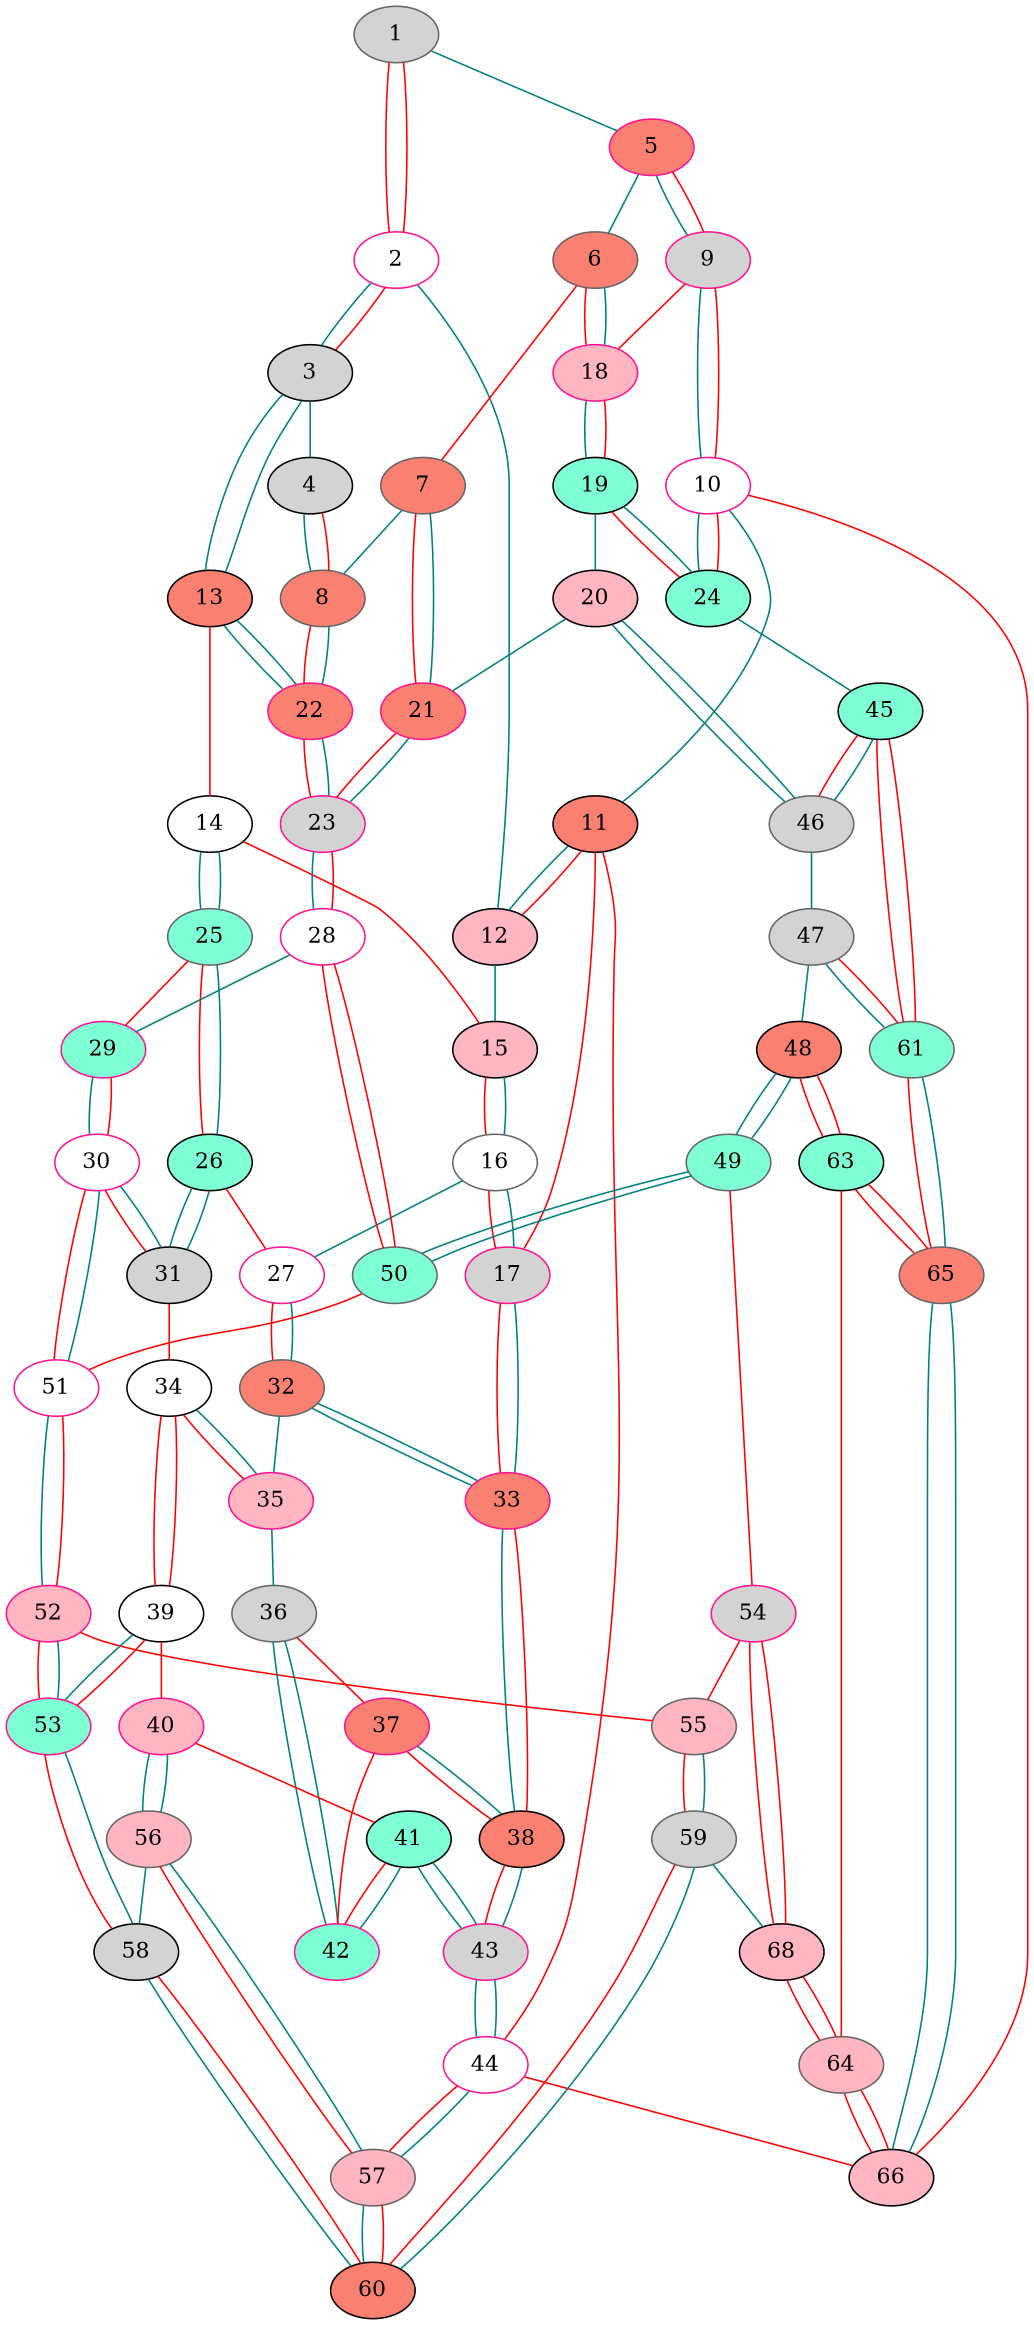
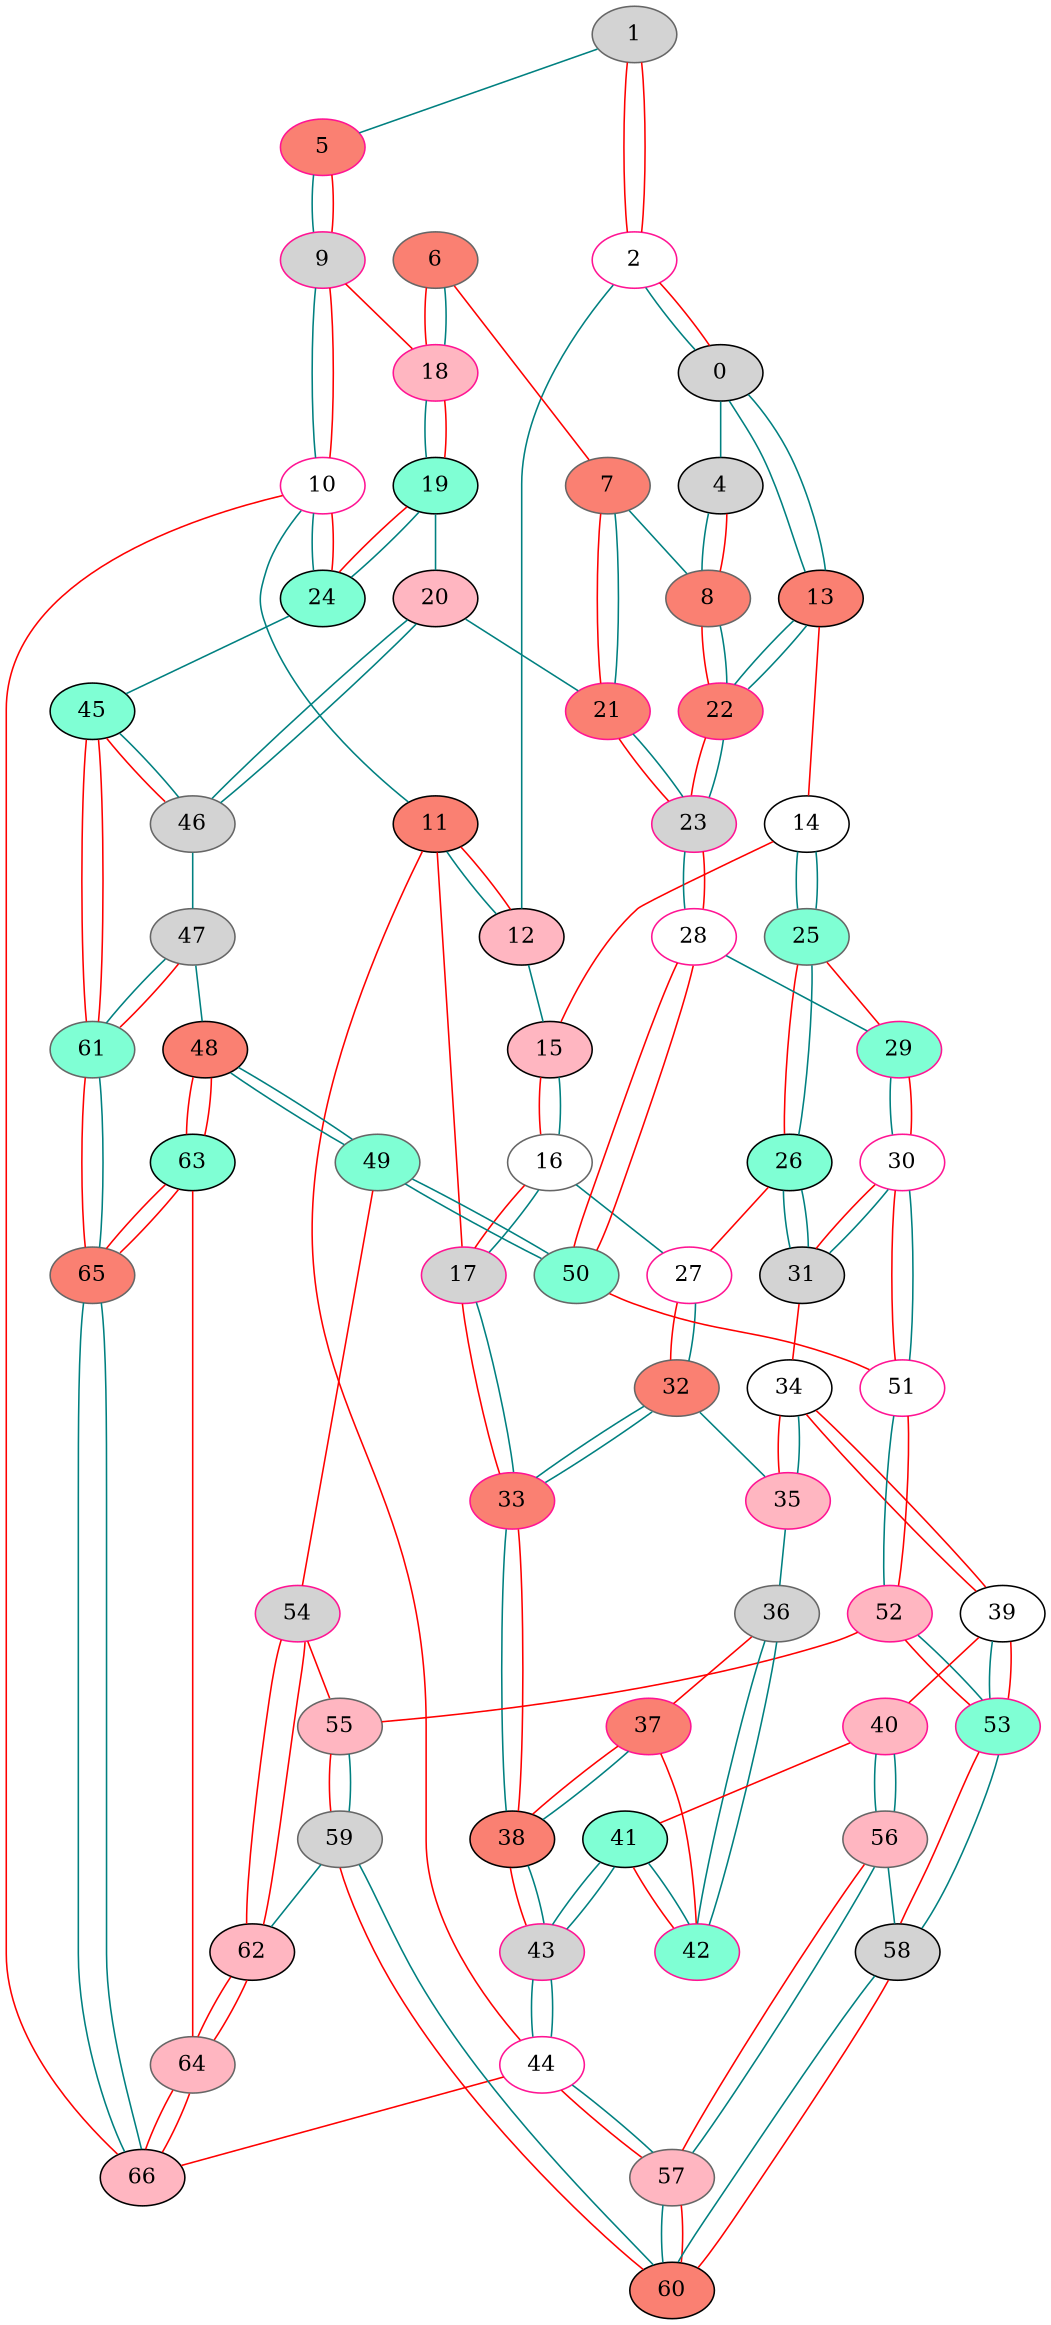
  graph {
    node [color=deeppink fillcolor=salmon style=filled]
    edge [color=teal]
    1 [color=gray40 fillcolor=lightgrey]
    2 [fillcolor=white]
    5
-   3 [color=black fillcolor=lightgrey]
+   3 [color=black fillcolor=lightgrey label=0]
    12 [color=black fillcolor=lightpink]
    6 [color=gray40]
    9 [fillcolor=lightgrey]
    4 [color=black fillcolor=lightgrey]
    13 [color=black]
    15 [color=black fillcolor=lightpink]
    8 [color=gray40]
    22
    14 [color=black fillcolor=white]
    7 [color=gray40]
    18 [fillcolor=lightpink]
    10 [fillcolor=white]
    21
    19 [color=black fillcolor=aquamarine]
    23 [fillcolor=lightgrey]
    11 [color=black]
    24 [color=black fillcolor=aquamarine]
    66 [color=black fillcolor=lightpink]
    17 [fillcolor=lightgrey]
    44 [fillcolor=white]
    45 [color=black fillcolor=aquamarine]
    33
    57 [color=gray40 fillcolor=lightpink]
    16 [color=gray40 fillcolor=white]
    25 [color=gray40 fillcolor=aquamarine]
    26 [color=black fillcolor=aquamarine]
    29 [fillcolor=aquamarine]
    27 [fillcolor=white]
    32 [color=gray40]
    38 [color=black]
    20 [color=black fillcolor=lightpink]
    46 [color=gray40 fillcolor=lightgrey]
    47 [color=gray40 fillcolor=lightgrey]
    28 [fillcolor=white]
    50 [color=gray40 fillcolor=aquamarine]
    61 [color=gray40 fillcolor=aquamarine]
    31 [color=black fillcolor=lightgrey]
    30 [fillcolor=white]
    34 [color=black fillcolor=white]
    35 [fillcolor=lightpink]
    51 [fillcolor=white]
    52 [fillcolor=lightpink]
    39 [color=black fillcolor=white]
    36 [color=gray40 fillcolor=lightgrey]
    43 [fillcolor=lightgrey]
    40 [fillcolor=lightpink]
    53 [fillcolor=aquamarine]
    37
    42 [fillcolor=aquamarine]
    41 [color=black fillcolor=aquamarine]
    56 [color=gray40 fillcolor=lightpink]
    58 [color=black fillcolor=lightgrey]
    60 [color=black]
    65 [color=gray40]
    48 [color=black]
    49 [color=gray40 fillcolor=aquamarine]
    63 [color=black fillcolor=aquamarine]
    54 [fillcolor=lightgrey]
    64 [color=gray40 fillcolor=lightpink]
    55 [color=gray40 fillcolor=lightpink]
-   62 [color=black fillcolor=lightpink label=68]
+   62 [color=black fillcolor=lightpink]
    59 [color=gray40 fillcolor=lightgrey]
    1 -- 2 [color=red]
    1 -- 2 [color=red]
    1 -- 5
    2 -- 3
    2 -- 3 [color=red]
    2 -- 12
-   5 -- 6
    5 -- 9
    5 -- 9 [color=red]
    3 -- 4
    3 -- 13
    3 -- 13
    12 -- 15
    6 -- 7 [color=red]
    6 -- 18 [color=red]
    6 -- 18
    9 -- 18 [color=red]
    9 -- 10
    9 -- 10 [color=red]
    4 -- 8
    4 -- 8 [color=red]
    13 -- 22
    13 -- 22
    13 -- 14 [color=red]
    15 -- 16 [color=red]
    15 -- 16
    8 -- 22 [color=red]
    8 -- 22
    22 -- 23 [color=red]
    22 -- 23
    14 -- 15 [color=red]
    14 -- 25
    14 -- 25
    7 -- 8
    7 -- 21 [color=red]
    7 -- 21
    18 -- 19
    18 -- 19 [color=red]
    10 -- 11
    10 -- 24
    10 -- 24 [color=red]
    10 -- 66 [color=red]
    21 -- 23 [color=red]
    21 -- 23
    19 -- 24 [color=red]
    19 -- 24
    19 -- 20
    23 -- 28
    23 -- 28 [color=red]
    11 -- 12
    11 -- 12 [color=red]
    11 -- 17 [color=red]
    11 -- 44 [color=red]
    24 -- 45
    17 -- 33 [color=red]
    17 -- 33
    44 -- 66 [color=red]
    44 -- 57 [color=red]
    44 -- 57
    45 -- 46 [color=red]
    45 -- 46
    45 -- 61 [color=red]
    45 -- 61 [color=red]
    33 -- 38
    33 -- 38 [color=red]
    57 -- 60
    57 -- 60 [color=red]
    16 -- 17 [color=red]
    16 -- 17
    16 -- 27
    25 -- 26 [color=red]
    25 -- 26
    25 -- 29 [color=red]
    26 -- 27 [color=red]
    26 -- 31
    26 -- 31
    29 -- 30
    29 -- 30 [color=red]
    27 -- 32 [color=red]
    27 -- 32
    32 -- 33
    32 -- 33
    32 -- 35
    38 -- 43 [color=red]
    38 -- 43
    20 -- 21
    20 -- 46
    20 -- 46
    46 -- 47
    47 -- 61
    47 -- 61 [color=red]
    47 -- 48
    28 -- 29
    28 -- 50 [color=red]
    28 -- 50 [color=red]
    50 -- 51 [color=red]
    61 -- 65 [color=red]
    61 -- 65
    31 -- 34 [color=red]
    30 -- 31 [color=red]
    30 -- 31
    30 -- 51 [color=red]
    30 -- 51
    34 -- 35 [color=red]
    34 -- 35
    34 -- 39 [color=red]
    34 -- 39 [color=red]
    35 -- 36
    51 -- 52
    51 -- 52 [color=red]
    52 -- 53 [color=red]
    52 -- 53
    52 -- 55 [color=red]
    39 -- 40 [color=red]
    39 -- 53
    39 -- 53 [color=red]
    36 -- 37 [color=red]
    36 -- 42
    36 -- 42
    43 -- 44
    43 -- 44
    40 -- 41 [color=red]
    40 -- 56
    40 -- 56
    53 -- 58 [color=red]
    53 -- 58
    37 -- 38 [color=red]
    37 -- 38
    37 -- 42 [color=red]
    41 -- 43
    41 -- 43
    41 -- 42 [color=red]
    41 -- 42
    56 -- 57 [color=red]
    56 -- 57
    56 -- 58
    58 -- 60
    58 -- 60 [color=red]
    65 -- 66
    65 -- 66
    48 -- 49
    48 -- 49
    48 -- 63 [color=red]
    48 -- 63 [color=red]
    49 -- 50
    49 -- 50
    49 -- 54 [color=red]
    63 -- 65 [color=red]
    63 -- 65 [color=red]
    63 -- 64 [color=red]
    54 -- 55 [color=red]
    54 -- 62 [color=red]
    54 -- 62 [color=red]
    64 -- 66 [color=red]
    64 -- 66 [color=red]
    55 -- 59 [color=red]
    55 -- 59
    62 -- 64 [color=red]
    62 -- 64 [color=red]
    59 -- 60 [color=red]
    59 -- 60
    59 -- 62
  }
